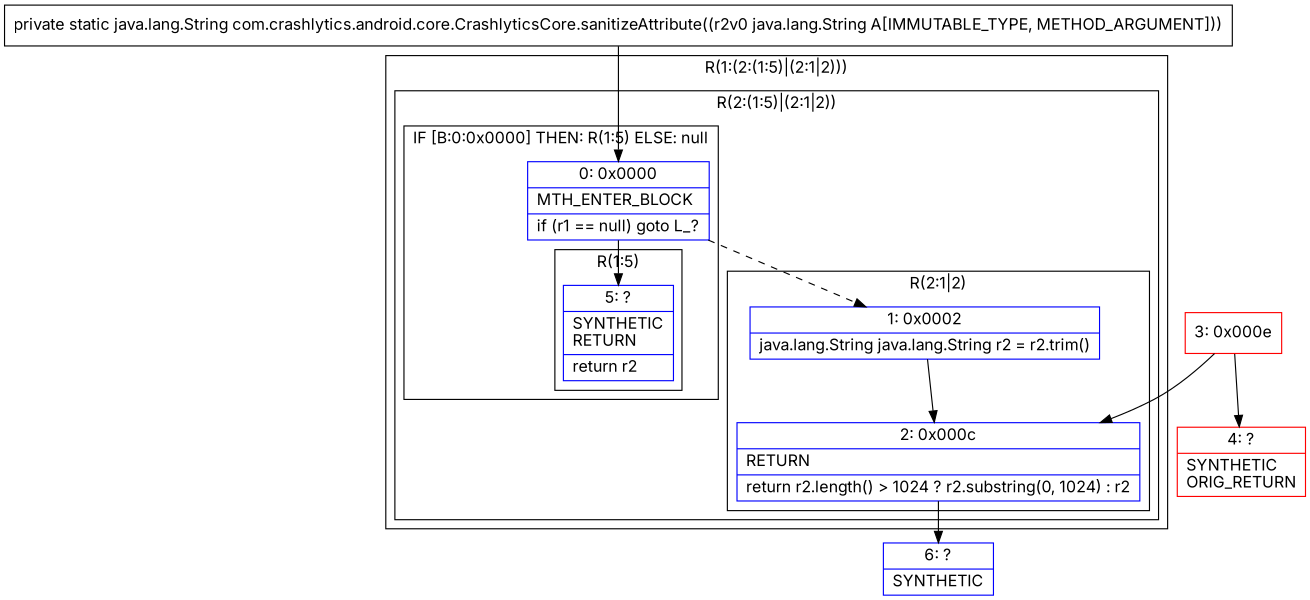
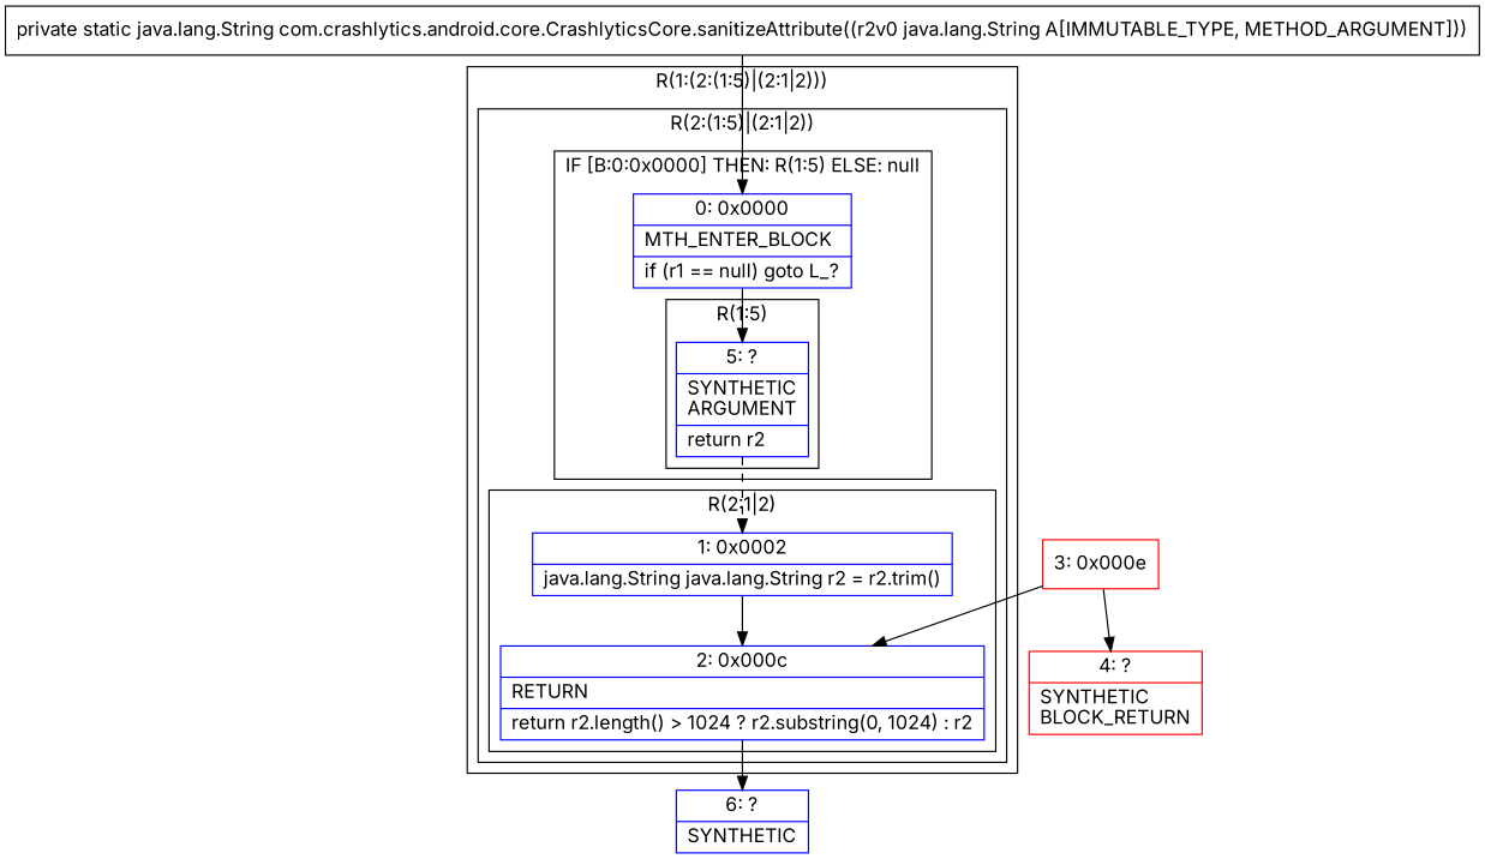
  digraph {
    fontname=Inter
    node [color=blue fontname=Inter shape=record]
    edge [fontname=Inter]
-   n1 [label="{5\:\ ?|SYNTHETIC\lRETURN\l|return r2\l}"]
+   n1 [label="{5\:\ ?|SYNTHETIC\lARGUMENT\l|return r2\l}"]
    n2 [label="{0\:\ 0x0000|MTH_ENTER_BLOCK\l|if (r1 == null) goto L_?\l}"]
    n3 [label="{1\:\ 0x0002|java.lang.String java.lang.String r2 = r2.trim()\l}"]
    n4 [label="{2\:\ 0x000c|RETURN\l|return r2.length() \> 1024 ? r2.substring(0, 1024) : r2\l}"]
    n5 [label="{6\:\ ?|SYNTHETIC\l}"]
    n6 [color=red label="{3\:\ 0x000e}"]
-   n7 [color=red label="{4\:\ ?|SYNTHETIC\lORIG_RETURN\l}"]
+   n7 [color=red label="{4\:\ ?|SYNTHETIC\lBLOCK_RETURN\l}"]
    n8 [label="{private static java.lang.String com.crashlytics.android.core.CrashlyticsCore.sanitizeAttribute((r2v0 java.lang.String A[IMMUTABLE_TYPE, METHOD_ARGUMENT])) }" color=""]
    subgraph cluster_1 {
      label="R(1:(2:(1:5)|(2:1|2)))"
      subgraph cluster_2 {
        label="R(2:(1:5)|(2:1|2))"
        subgraph cluster_3 {
          label="IF [B:0:0x0000] THEN: R(1:5) ELSE: null"
          n2
          subgraph cluster_4 {
            label="R(1:5)"
            n1
          }
        }
        subgraph cluster_5 {
          label="R(2:1|2)"
          n3
          n4
        }
      }
    }
    n2 -> n1
-   n2 -> n3 [style=dashed]
+   n1 -> n3 [style=dashed]
    n3 -> n4
    n4 -> n5
    n6 -> n4
    n6 -> n7
    n8 -> n2
  }
